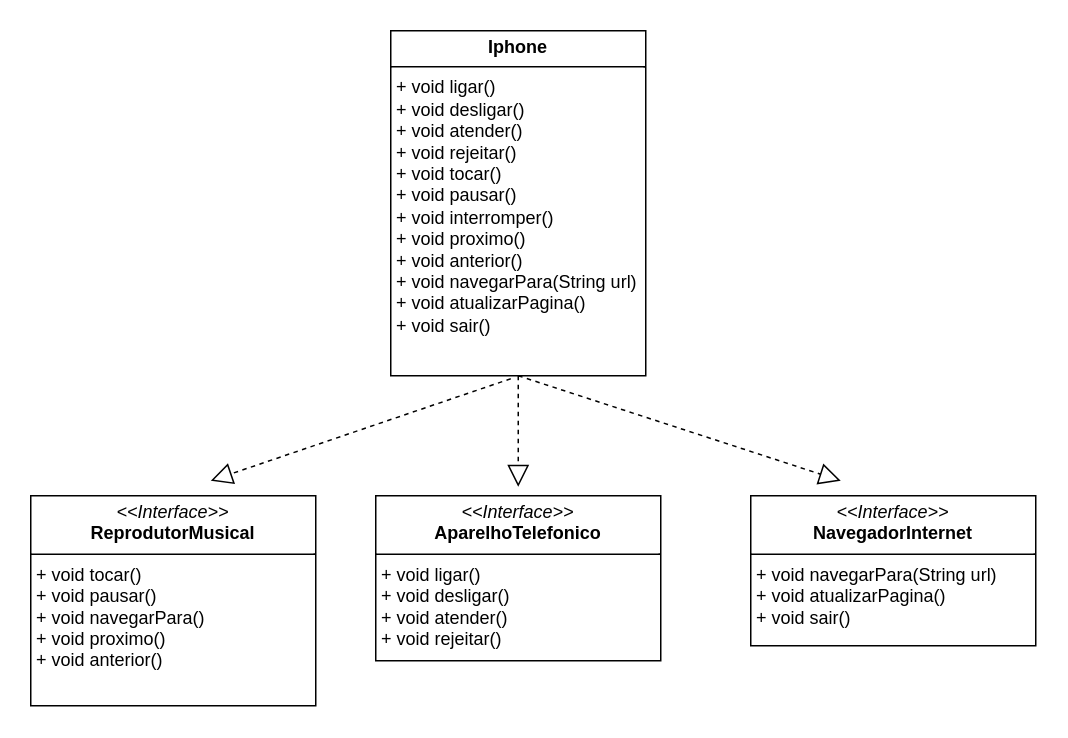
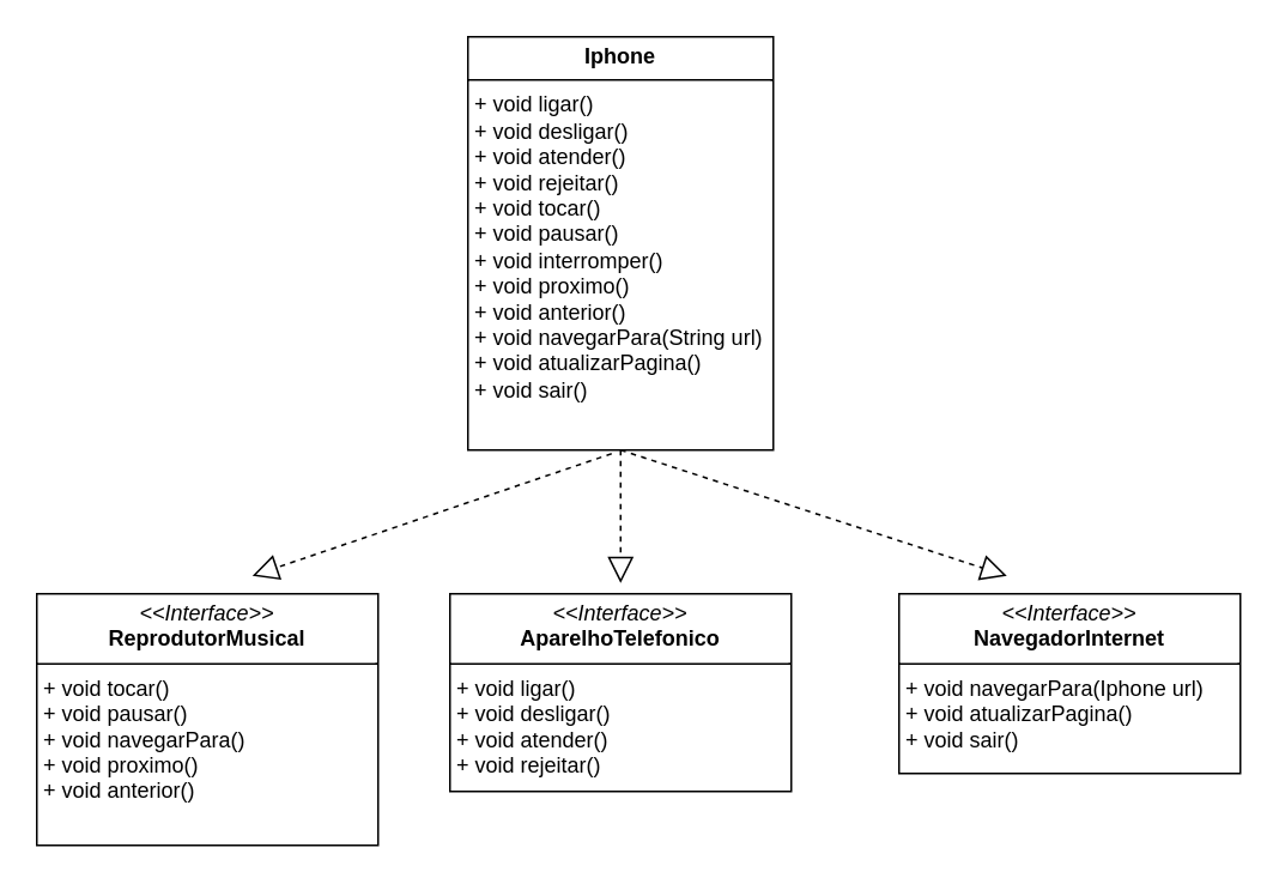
  <mxCell id="0" />
  <mxCell id="1" parent="0" />
  <mxCell id="2" value="&lt;p style=&quot;margin:0px;margin-top:4px;text-align:center;&quot;&gt;&lt;i&gt;&amp;lt;&amp;lt;Interface&amp;gt;&amp;gt;&lt;/i&gt;&lt;br&gt;&lt;b&gt;ReprodutorMusical&lt;/b&gt;&lt;/p&gt;&lt;hr size=&quot;1&quot; style=&quot;border-style:solid;&quot;&gt;&lt;p style=&quot;margin:0px;margin-left:4px;&quot;&gt;+ void tocar()&lt;br&gt;+ void pausar()&lt;/p&gt;&lt;p style=&quot;margin:0px;margin-left:4px;&quot;&gt;+ void navegarPara()&lt;/p&gt;&lt;p style=&quot;margin:0px;margin-left:4px;&quot;&gt;+ void proximo()&lt;/p&gt;&lt;p style=&quot;margin:0px;margin-left:4px;&quot;&gt;+ void anterior()&lt;/p&gt;" style="verticalAlign=top;align=left;overflow=fill;html=1;whiteSpace=wrap;" vertex="1" parent="1"><mxGeometry x="20" y="330" width="190" height="140" as="geometry" /></mxCell>
  <mxCell id="3" value="&lt;p style=&quot;margin:0px;margin-top:4px;text-align:center;&quot;&gt;&lt;i&gt;&amp;lt;&amp;lt;Interface&amp;gt;&amp;gt;&lt;/i&gt;&lt;br&gt;&lt;b&gt;AparelhoTelefonico&lt;/b&gt;&lt;/p&gt;&lt;hr size=&quot;1&quot; style=&quot;border-style:solid;&quot;&gt;&lt;p style=&quot;margin:0px;margin-left:4px;&quot;&gt;+ void ligar()&lt;br&gt;+ void desligar()&lt;/p&gt;&lt;p style=&quot;margin:0px;margin-left:4px;&quot;&gt;+ void atender()&lt;/p&gt;&lt;p style=&quot;margin:0px;margin-left:4px;&quot;&gt;+ void rejeitar()&lt;/p&gt;" style="verticalAlign=top;align=left;overflow=fill;html=1;whiteSpace=wrap;" vertex="1" parent="1"><mxGeometry x="250" y="330" width="190" height="110" as="geometry" /></mxCell>
- <mxCell id="4" value="&lt;p style=&quot;margin:0px;margin-top:4px;text-align:center;&quot;&gt;&lt;i&gt;&amp;lt;&amp;lt;Interface&amp;gt;&amp;gt;&lt;/i&gt;&lt;br&gt;&lt;b&gt;NavegadorInternet&lt;/b&gt;&lt;/p&gt;&lt;hr size=&quot;1&quot; style=&quot;border-style:solid;&quot;&gt;&lt;p style=&quot;margin:0px;margin-left:4px;&quot;&gt;+ void navegarPara(String url)&lt;br&gt;+ void atualizarPagina()&lt;/p&gt;&lt;p style=&quot;margin:0px;margin-left:4px;&quot;&gt;+ void sair()&lt;/p&gt;&lt;p style=&quot;margin:0px;margin-left:4px;&quot;&gt;&lt;br&gt;&lt;/p&gt;" style="verticalAlign=top;align=left;overflow=fill;html=1;whiteSpace=wrap;" vertex="1" parent="1"><mxGeometry x="500" y="330" width="190" height="100" as="geometry" /></mxCell>
+ <mxCell id="4" value="&lt;p style=&quot;margin:0px;margin-top:4px;text-align:center;&quot;&gt;&lt;i&gt;&amp;lt;&amp;lt;Interface&amp;gt;&amp;gt;&lt;/i&gt;&lt;br&gt;&lt;b&gt;NavegadorInternet&lt;/b&gt;&lt;/p&gt;&lt;hr size=&quot;1&quot; style=&quot;border-style:solid;&quot;&gt;&lt;p style=&quot;margin:0px;margin-left:4px;&quot;&gt;+ void navegarPara(Iphone url)&lt;br&gt;+ void atualizarPagina()&lt;/p&gt;&lt;p style=&quot;margin:0px;margin-left:4px;&quot;&gt;+ void sair()&lt;/p&gt;&lt;p style=&quot;margin:0px;margin-left:4px;&quot;&gt;&lt;br&gt;&lt;/p&gt;" style="verticalAlign=top;align=left;overflow=fill;html=1;whiteSpace=wrap;" vertex="1" parent="1"><mxGeometry x="500" y="330" width="190" height="100" as="geometry" /></mxCell>
  <mxCell id="5" value="&lt;p style=&quot;margin:0px;margin-top:4px;text-align:center;&quot;&gt;&lt;b&gt;Iphone&lt;/b&gt;&lt;/p&gt;&lt;hr size=&quot;1&quot; style=&quot;border-style:solid;&quot;&gt;&lt;p style=&quot;margin: 0px 0px 0px 4px;&quot;&gt;+ void ligar()&lt;br&gt;&lt;/p&gt;&lt;p style=&quot;margin: 0px 0px 0px 4px;&quot;&gt;+ void desligar()&lt;/p&gt;&lt;p style=&quot;margin: 0px 0px 0px 4px;&quot;&gt;+ void atender()&lt;/p&gt;&lt;p style=&quot;margin: 0px 0px 0px 4px;&quot;&gt;+ void rejeitar()&lt;/p&gt;&lt;p style=&quot;margin:0px;margin-left:4px;&quot;&gt;&lt;span style=&quot;background-color: initial;&quot;&gt;+ void tocar()&lt;/span&gt;&lt;br&gt;&lt;/p&gt;&lt;p style=&quot;margin:0px;margin-left:4px;&quot;&gt;+ void pausar()&lt;/p&gt;&lt;p style=&quot;margin:0px;margin-left:4px;&quot;&gt;+ void interromper()&lt;/p&gt;&lt;p style=&quot;margin:0px;margin-left:4px;&quot;&gt;+ void proximo()&lt;/p&gt;&lt;p style=&quot;margin:0px;margin-left:4px;&quot;&gt;+ void anterior()&lt;/p&gt;&lt;p style=&quot;margin: 0px 0px 0px 4px;&quot;&gt;&lt;span style=&quot;background-color: initial;&quot;&gt;+ void navegarPara(String url)&lt;/span&gt;&lt;br&gt;&lt;/p&gt;&lt;p style=&quot;margin: 0px 0px 0px 4px;&quot;&gt;+ void atualizarPagina()&lt;/p&gt;&lt;p style=&quot;margin: 0px 0px 0px 4px;&quot;&gt;+ void sair()&lt;/p&gt;" style="verticalAlign=top;align=left;overflow=fill;html=1;whiteSpace=wrap;" vertex="1" parent="1"><mxGeometry x="260" y="20" width="170" height="230" as="geometry" /></mxCell>
  <mxCell id="6" value="" style="endArrow=block;dashed=1;endFill=0;endSize=12;html=1;rounded=0;" edge="1" parent="1"><mxGeometry width="160" relative="1" as="geometry"><mxPoint x="340" y="252" as="sourcePoint" /><mxPoint x="140" y="320" as="targetPoint" /></mxGeometry></mxCell>
  <mxCell id="7" value="" style="endArrow=block;dashed=1;endFill=0;endSize=12;html=1;rounded=0;exitX=0.5;exitY=1;exitDx=0;exitDy=0;" edge="1" parent="1" source="5"><mxGeometry width="160" relative="1" as="geometry"><mxPoint x="328" y="262" as="sourcePoint" /><mxPoint x="345" y="324" as="targetPoint" /></mxGeometry></mxCell>
  <mxCell id="8" value="" style="endArrow=block;dashed=1;endFill=0;endSize=12;html=1;rounded=0;exitX=0.5;exitY=1;exitDx=0;exitDy=0;" edge="1" parent="1" source="5"><mxGeometry width="160" relative="1" as="geometry"><mxPoint x="338" y="272" as="sourcePoint" /><mxPoint x="560" y="320" as="targetPoint" /></mxGeometry></mxCell>
